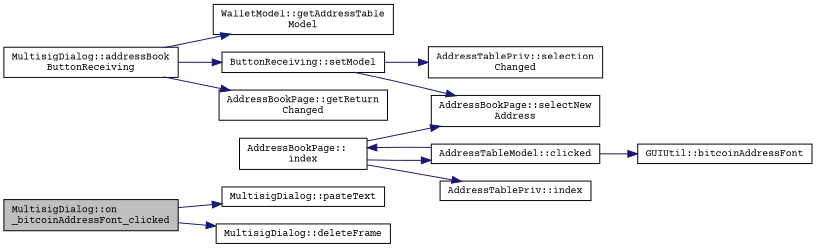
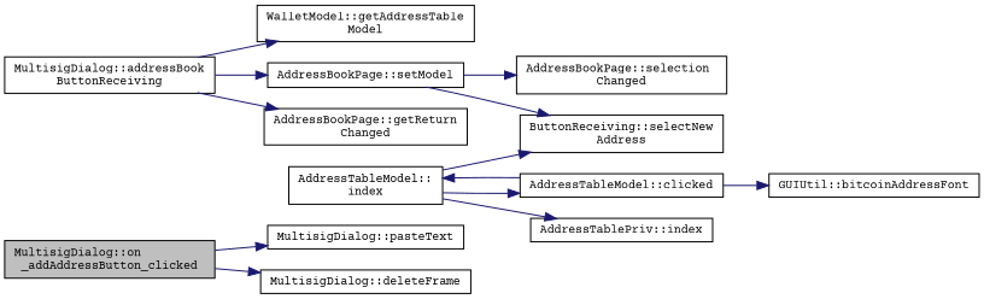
  digraph {
    fontname="Courier Prime"
    rankdir=LR
    node [color=black fillcolor=white fontname="Courier Prime" fontsize=10 shape=record style=filled]
    edge [color=midnightblue fontname="Courier Prime" fontsize=10 labelfontname=Helvetica labelfontsize=10 style=solid]
-   n1 [fillcolor=grey75 fontcolor=black height=0.2 label="MultisigDialog::on\l_bitcoinAddressFont_clicked" width=0.4]
+   n1 [fillcolor=grey75 fontcolor=black height=0.2 label="MultisigDialog::on\l_addAddressButton_clicked" width=0.4]
    n2 [height=0.2 label="MultisigDialog::pasteText" width=0.4]
    n3 [height=0.2 label="MultisigDialog::deleteFrame" width=0.4]
    n4 [height=0.2 label="MultisigDialog::addressBook\lButtonReceiving" width=0.4]
    n5 [height=0.2 label="WalletModel::getAddressTable\lModel" width=0.4]
-   n6 [height=0.2 label="ButtonReceiving::setModel" width=0.4]
+   n6 [height=0.2 label="AddressBookPage::setModel" width=0.4]
    n7 [height=0.2 label="AddressBookPage::getReturn\lChanged" width=0.4]
-   n8 [height=0.2 label="AddressTablePriv::selection\lChanged" width=0.4]
-   n9 [height=0.2 label="AddressBookPage::selectNew\lAddress" width=0.4]
-   n10 [height=0.2 label="AddressBookPage::\lindex" width=0.4]
+   n8 [height=0.2 label="AddressBookPage::selection\lChanged" width=0.4]
+   n9 [height=0.2 label="ButtonReceiving::selectNew\lAddress" width=0.4]
+   n10 [height=0.2 label="AddressTableModel::\lindex" width=0.4]
    n11 [height=0.2 label="AddressTableModel::clicked" width=0.4]
    n12 [height=0.2 label="AddressTablePriv::index" width=0.4]
    n13 [height=0.2 label="GUIUtil::bitcoinAddressFont" width=0.4]
    n1 -> n2
    n1 -> n3
    n4 -> n5
    n4 -> n6
    n4 -> n7
    n6 -> n8
    n6 -> n9
    n10 -> n9
    n10 -> n11
    n10 -> n12
    n11 -> n10
    n11 -> n13
  }
